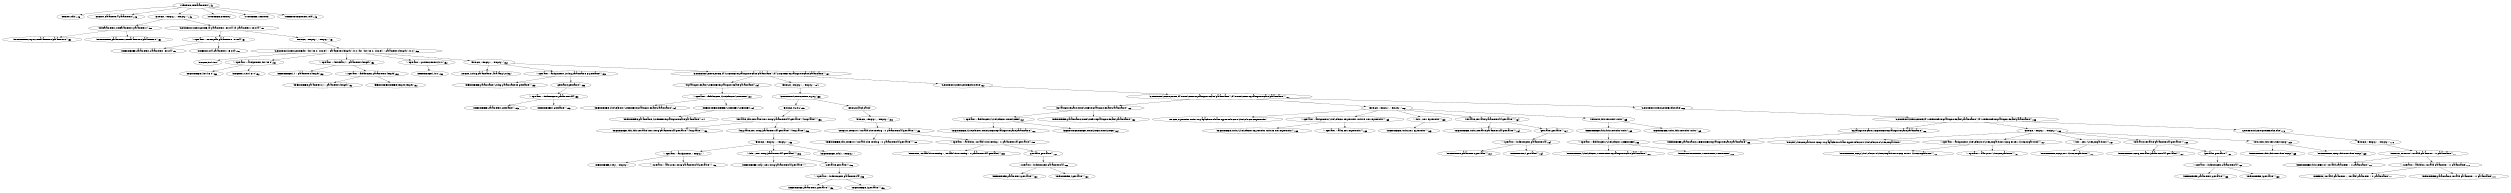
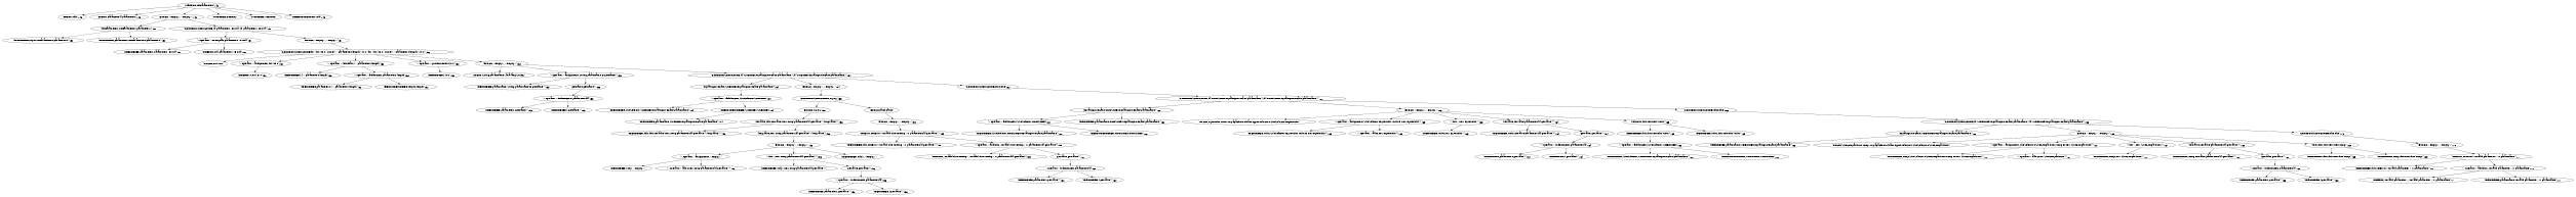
  digraph {
    n1 [label=<(METHOD,setParameters)<SUB>149</SUB>>]
    n2 [label=<(PARAM,this)<SUB>149</SUB>>]
    n3 [label=<(PARAM,Parameter[] parameters)<SUB>149</SUB>>]
    n4 [label=<(BLOCK,&lt;empty&gt;,&lt;empty&gt;)<SUB>149</SUB>>]
    n5 [label=<(MODIFIER,PUBLIC)>]
    n6 [label=<(MODIFIER,VIRTUAL)>]
    n7 [label=<(METHOD_RETURN,void)<SUB>149</SUB>>]
    n8 [label=<(setParameters,setParameters(parameters))<SUB>150</SUB>>]
    n9 [label=<(CONTROL_STRUCTURE,if (parameters != null),if (parameters != null))<SUB>151</SUB>>]
    n10 [label=<(IDENTIFIER,super,setParameters(parameters))<SUB>150</SUB>>]
    n11 [label=<(IDENTIFIER,parameters,setParameters(parameters))<SUB>150</SUB>>]
    n12 [label=<(&lt;operator&gt;.notEquals,parameters != null)<SUB>151</SUB>>]
    n13 [label=<(BLOCK,&lt;empty&gt;,&lt;empty&gt;)<SUB>151</SUB>>]
    n14 [label=<(IDENTIFIER,parameters,parameters != null)<SUB>151</SUB>>]
    n15 [label=<(LITERAL,null,parameters != null)<SUB>151</SUB>>]
    n16 [label=<(CONTROL_STRUCTURE,for (int i = 0; Some(i &lt; parameters.length); i++),for (int i = 0; Some(i &lt; parameters.length); i++))<SUB>152</SUB>>]
    n17 [label=<(LOCAL,int i: int)>]
    n18 [label=<(&lt;operator&gt;.assignment,int i = 0)<SUB>152</SUB>>]
    n19 [label=<(&lt;operator&gt;.lessThan,i &lt; parameters.length)<SUB>152</SUB>>]
    n20 [label=<(&lt;operator&gt;.postIncrement,i++)<SUB>152</SUB>>]
    n21 [label=<(BLOCK,&lt;empty&gt;,&lt;empty&gt;)<SUB>152</SUB>>]
-   n22 [label=<(IDENTIFIER,i,int i = 0)<SUB>152</SUB>>]
    n23 [label=<(LITERAL,0,int i = 0)<SUB>152</SUB>>]
    n24 [label=<(IDENTIFIER,i,i &lt; parameters.length)<SUB>152</SUB>>]
    n25 [label=<(&lt;operator&gt;.fieldAccess,parameters.length)<SUB>152</SUB>>]
    n26 [label=<(IDENTIFIER,i,i++)<SUB>152</SUB>>]
    n27 [label=<(LOCAL,String paramname: java.lang.String)>]
    n28 [label=<(&lt;operator&gt;.assignment,String paramname = getName())<SUB>153</SUB>>]
    n29 [label=<(CONTROL_STRUCTURE,if (SIZE_KEY.equalsIgnoreCase(paramname)),if (SIZE_KEY.equalsIgnoreCase(paramname)))<SUB>154</SUB>>]
    n30 [label=<(IDENTIFIER,parameters,i &lt; parameters.length)<SUB>152</SUB>>]
    n31 [label=<(FIELD_IDENTIFIER,length,length)<SUB>152</SUB>>]
    n32 [label=<(IDENTIFIER,paramname,String paramname = getName())<SUB>153</SUB>>]
    n33 [label=<(getName,getName())<SUB>153</SUB>>]
    n34 [label=<(equalsIgnoreCase,SIZE_KEY.equalsIgnoreCase(paramname))<SUB>154</SUB>>]
    n35 [label=<(BLOCK,&lt;empty&gt;,&lt;empty&gt;)<SUB>154</SUB>>]
    n36 [label=<(CONTROL_STRUCTURE,else,else)<SUB>162</SUB>>]
    n37 [label=<(&lt;operator&gt;.indexAccess,parameters[i])<SUB>153</SUB>>]
    n38 [label=<(IDENTIFIER,parameters,getName())<SUB>153</SUB>>]
    n39 [label=<(IDENTIFIER,i,getName())<SUB>153</SUB>>]
    n40 [label=<(&lt;operator&gt;.fieldAccess,SizeSelector.SIZE_KEY)<SUB>154</SUB>>]
    n41 [label=<(CONTROL_STRUCTURE,try,try)<SUB>155</SUB>>]
    n42 [label=<(CONTROL_STRUCTURE,if (UNITS_KEY.equalsIgnoreCase(paramname)),if (UNITS_KEY.equalsIgnoreCase(paramname)))<SUB>162</SUB>>]
    n43 [label=<(IDENTIFIER,SizeSelector,SIZE_KEY.equalsIgnoreCase(paramname))<SUB>154</SUB>>]
    n44 [label=<(FIELD_IDENTIFIER,SIZE_KEY,SIZE_KEY)<SUB>154</SUB>>]
    n45 [label=<(IDENTIFIER,paramname,SIZE_KEY.equalsIgnoreCase(paramname))<SUB>154</SUB>>]
    n46 [label=<(BLOCK,try,try)<SUB>155</SUB>>]
    n47 [label=<(BLOCK,catch,catch)>]
    n48 [label=<(setValue,this.setValue(new Long(parameters[i].getValue()).longValue()))<SUB>156</SUB>>]
    n49 [label=<(BLOCK,&lt;empty&gt;,&lt;empty&gt;)<SUB>158</SUB>>]
    n50 [label=<(IDENTIFIER,this,this.setValue(new Long(parameters[i].getValue()).longValue()))<SUB>156</SUB>>]
    n51 [label=<(longValue,new Long(parameters[i].getValue()).longValue())<SUB>156</SUB>>]
    n52 [label=<(BLOCK,&lt;empty&gt;,&lt;empty&gt;)<SUB>156</SUB>>]
    n53 [label=<(&lt;operator&gt;.assignment,&lt;empty&gt;)>]
    n54 [label=<(&lt;init&gt;,new Long(parameters[i].getValue()))<SUB>156</SUB>>]
    n55 [label=<(IDENTIFIER,$obj1,&lt;empty&gt;)>]
    n56 [label=<(IDENTIFIER,$obj1,&lt;empty&gt;)>]
    n57 [label=<(&lt;operator&gt;.alloc,new Long(parameters[i].getValue()))<SUB>156</SUB>>]
    n58 [label=<(IDENTIFIER,$obj1,new Long(parameters[i].getValue()))>]
    n59 [label=<(getValue,getValue())<SUB>156</SUB>>]
    n60 [label=<(&lt;operator&gt;.indexAccess,parameters[i])<SUB>156</SUB>>]
    n61 [label=<(IDENTIFIER,parameters,getValue())<SUB>156</SUB>>]
    n62 [label=<(IDENTIFIER,i,getValue())<SUB>156</SUB>>]
    n63 [label=<(setError,setError(&quot;Invalid size setting &quot; + parameters[i].getValue()))<SUB>159</SUB>>]
    n64 [label=<(IDENTIFIER,this,setError(&quot;Invalid size setting &quot; + parameters[i].getValue()))<SUB>159</SUB>>]
    n65 [label=<(&lt;operator&gt;.addition,&quot;Invalid size setting &quot; + parameters[i].getValue())<SUB>159</SUB>>]
    n66 [label=<(LITERAL,&quot;Invalid size setting &quot;,&quot;Invalid size setting &quot; + parameters[i].getValue())<SUB>159</SUB>>]
    n67 [label=<(getValue,getValue())<SUB>160</SUB>>]
    n68 [label=<(&lt;operator&gt;.indexAccess,parameters[i])<SUB>160</SUB>>]
    n69 [label=<(IDENTIFIER,parameters,getValue())<SUB>160</SUB>>]
    n70 [label=<(IDENTIFIER,i,getValue())<SUB>160</SUB>>]
    n71 [label=<(equalsIgnoreCase,UNITS_KEY.equalsIgnoreCase(paramname))<SUB>162</SUB>>]
    n72 [label=<(BLOCK,&lt;empty&gt;,&lt;empty&gt;)<SUB>162</SUB>>]
    n73 [label=<(CONTROL_STRUCTURE,else,else)<SUB>166</SUB>>]
    n74 [label=<(&lt;operator&gt;.fieldAccess,SizeSelector.UNITS_KEY)<SUB>162</SUB>>]
    n75 [label=<(IDENTIFIER,paramname,UNITS_KEY.equalsIgnoreCase(paramname))<SUB>162</SUB>>]
    n76 [label=<(LOCAL,ByteUnits units: org.apache.tools.ant.types.selectors.SizeSelector$ByteUnits)>]
    n77 [label=<(&lt;operator&gt;.assignment,SizeSelector$ByteUnits units = new ByteUnits())<SUB>163</SUB>>]
    n78 [label=<(&lt;init&gt;,new ByteUnits())<SUB>163</SUB>>]
    n79 [label=<(setValue,setValue(parameters[i].getValue()))<SUB>164</SUB>>]
    n80 [label=<(setUnits,this.setUnits(units))<SUB>165</SUB>>]
    n81 [label=<(CONTROL_STRUCTURE,if (WHEN_KEY.equalsIgnoreCase(paramname)),if (WHEN_KEY.equalsIgnoreCase(paramname)))<SUB>166</SUB>>]
    n82 [label=<(IDENTIFIER,SizeSelector,UNITS_KEY.equalsIgnoreCase(paramname))<SUB>162</SUB>>]
-   n83 [label=<(FIELD_IDENTIFIER,UNITS_KEY,UNITS_KEY)<SUB>164</SUB>>]
+   n83 [label=<(FIELD_IDENTIFIER,UNITS_KEY,UNITS_KEY)<SUB>162</SUB>>]
    n84 [label=<(IDENTIFIER,units,SizeSelector$ByteUnits units = new ByteUnits())<SUB>163</SUB>>]
    n85 [label=<(&lt;operator&gt;.alloc,new ByteUnits())<SUB>163</SUB>>]
    n86 [label=<(IDENTIFIER,units,new ByteUnits())<SUB>163</SUB>>]
    n87 [label=<(IDENTIFIER,units,setValue(parameters[i].getValue()))<SUB>164</SUB>>]
    n88 [label=<(getValue,getValue())<SUB>164</SUB>>]
    n89 [label=<(IDENTIFIER,this,this.setUnits(units))<SUB>165</SUB>>]
    n90 [label=<(IDENTIFIER,units,this.setUnits(units))<SUB>165</SUB>>]
    n91 [label=<(&lt;operator&gt;.indexAccess,parameters[i])<SUB>164</SUB>>]
    n92 [label=<(IDENTIFIER,parameters,getValue())<SUB>164</SUB>>]
    n93 [label=<(IDENTIFIER,i,getValue())<SUB>164</SUB>>]
    n94 [label=<(&lt;operator&gt;.fieldAccess,SizeSelector.WHEN_KEY)<SUB>166</SUB>>]
    n95 [label=<(equalsIgnoreCase,WHEN_KEY.equalsIgnoreCase(paramname))<SUB>166</SUB>>]
    n96 [label=<(BLOCK,&lt;empty&gt;,&lt;empty&gt;)<SUB>166</SUB>>]
    n97 [label=<(CONTROL_STRUCTURE,else,else)<SUB>170</SUB>>]
    n98 [label=<(IDENTIFIER,paramname,WHEN_KEY.equalsIgnoreCase(paramname))<SUB>166</SUB>>]
    n99 [label=<(LOCAL,SizeComparisons scmp: org.apache.tools.ant.types.selectors.SizeSelector$SizeComparisons)>]
    n100 [label=<(&lt;operator&gt;.assignment,SizeSelector$SizeComparisons scmp = new SizeComparisons())<SUB>167</SUB>>]
    n101 [label=<(&lt;init&gt;,new SizeComparisons())<SUB>167</SUB>>]
    n102 [label=<(setValue,setValue(parameters[i].getValue()))<SUB>168</SUB>>]
    n103 [label=<(setWhen,this.setWhen(scmp))<SUB>169</SUB>>]
    n104 [label=<(BLOCK,&lt;empty&gt;,&lt;empty&gt;)<SUB>170</SUB>>]
    n105 [label=<(IDENTIFIER,SizeSelector,WHEN_KEY.equalsIgnoreCase(paramname))<SUB>166</SUB>>]
    n106 [label=<(FIELD_IDENTIFIER,WHEN_KEY,WHEN_KEY)<SUB>166</SUB>>]
    n107 [label=<(IDENTIFIER,scmp,SizeSelector$SizeComparisons scmp = new SizeComparisons())<SUB>167</SUB>>]
    n108 [label=<(&lt;operator&gt;.alloc,new SizeComparisons())<SUB>167</SUB>>]
    n109 [label=<(IDENTIFIER,scmp,new SizeComparisons())<SUB>167</SUB>>]
    n110 [label=<(IDENTIFIER,scmp,setValue(parameters[i].getValue()))<SUB>168</SUB>>]
    n111 [label=<(getValue,getValue())<SUB>168</SUB>>]
    n112 [label=<(IDENTIFIER,this,this.setWhen(scmp))<SUB>169</SUB>>]
    n113 [label=<(IDENTIFIER,scmp,this.setWhen(scmp))<SUB>169</SUB>>]
    n114 [label=<(&lt;operator&gt;.indexAccess,parameters[i])<SUB>168</SUB>>]
    n115 [label=<(IDENTIFIER,parameters,getValue())<SUB>168</SUB>>]
    n116 [label=<(IDENTIFIER,i,getValue())<SUB>168</SUB>>]
    n117 [label=<(setError,setError(&quot;Invalid parameter &quot; + paramname))<SUB>171</SUB>>]
    n118 [label=<(IDENTIFIER,this,setError(&quot;Invalid parameter &quot; + paramname))<SUB>171</SUB>>]
    n119 [label=<(&lt;operator&gt;.addition,&quot;Invalid parameter &quot; + paramname)<SUB>171</SUB>>]
    n120 [label=<(LITERAL,&quot;Invalid parameter &quot;,&quot;Invalid parameter &quot; + paramname)<SUB>171</SUB>>]
    n121 [label=<(IDENTIFIER,paramname,&quot;Invalid parameter &quot; + paramname)<SUB>171</SUB>>]
    n1 -> n2
    n1 -> n3
    n1 -> n4
    n1 -> n5
    n1 -> n6
    n1 -> n7
    n4 -> n8
    n4 -> n9
    n8 -> n10
    n8 -> n11
    n9 -> n12
    n9 -> n13
    n12 -> n14
    n12 -> n15
    n13 -> n16
    n16 -> n17
    n16 -> n18
    n16 -> n19
    n16 -> n20
    n16 -> n21
-   n18 -> n22
    n18 -> n23
    n19 -> n24
    n19 -> n25
    n20 -> n26
    n21 -> n27
    n21 -> n28
    n21 -> n29
    n25 -> n30
    n25 -> n31
    n28 -> n32
    n28 -> n33
    n29 -> n34
    n29 -> n35
    n29 -> n36
    n33 -> n37
    n34 -> n40
    n35 -> n41
    n36 -> n42
    n37 -> n38
    n37 -> n39
    n40 -> n43
    n40 -> n44
    n41 -> n46
    n41 -> n47
    n42 -> n71
    n42 -> n72
    n42 -> n73
    n44 -> n45
    n46 -> n48
    n47 -> n49
    n48 -> n50
    n48 -> n51
    n49 -> n63
    n51 -> n52
    n52 -> n53
    n52 -> n54
    n52 -> n55
    n53 -> n56
    n53 -> n57
    n54 -> n58
    n54 -> n59
    n59 -> n60
    n60 -> n61
    n60 -> n62
    n63 -> n64
    n63 -> n65
    n65 -> n66
    n65 -> n67
    n67 -> n68
    n68 -> n69
    n68 -> n70
    n71 -> n74
    n71 -> n75
    n72 -> n76
    n72 -> n77
    n72 -> n78
    n72 -> n79
    n72 -> n80
    n73 -> n81
    n74 -> n82
    n74 -> n83
    n77 -> n84
    n77 -> n85
    n78 -> n86
    n79 -> n87
    n79 -> n88
    n80 -> n89
    n80 -> n90
    n81 -> n95
    n81 -> n96
    n81 -> n97
    n88 -> n91
    n89 -> n94
    n91 -> n92
    n91 -> n93
    n94 -> n105
    n94 -> n106
    n95 -> n98
    n96 -> n99
    n96 -> n100
    n96 -> n101
    n96 -> n102
    n96 -> n103
    n97 -> n104
    n100 -> n107
    n100 -> n108
    n101 -> n109
    n102 -> n110
    n102 -> n111
    n103 -> n112
    n103 -> n113
    n104 -> n117
    n111 -> n114
    n114 -> n115
    n114 -> n116
    n117 -> n118
    n117 -> n119
    n119 -> n120
    n119 -> n121
  }
